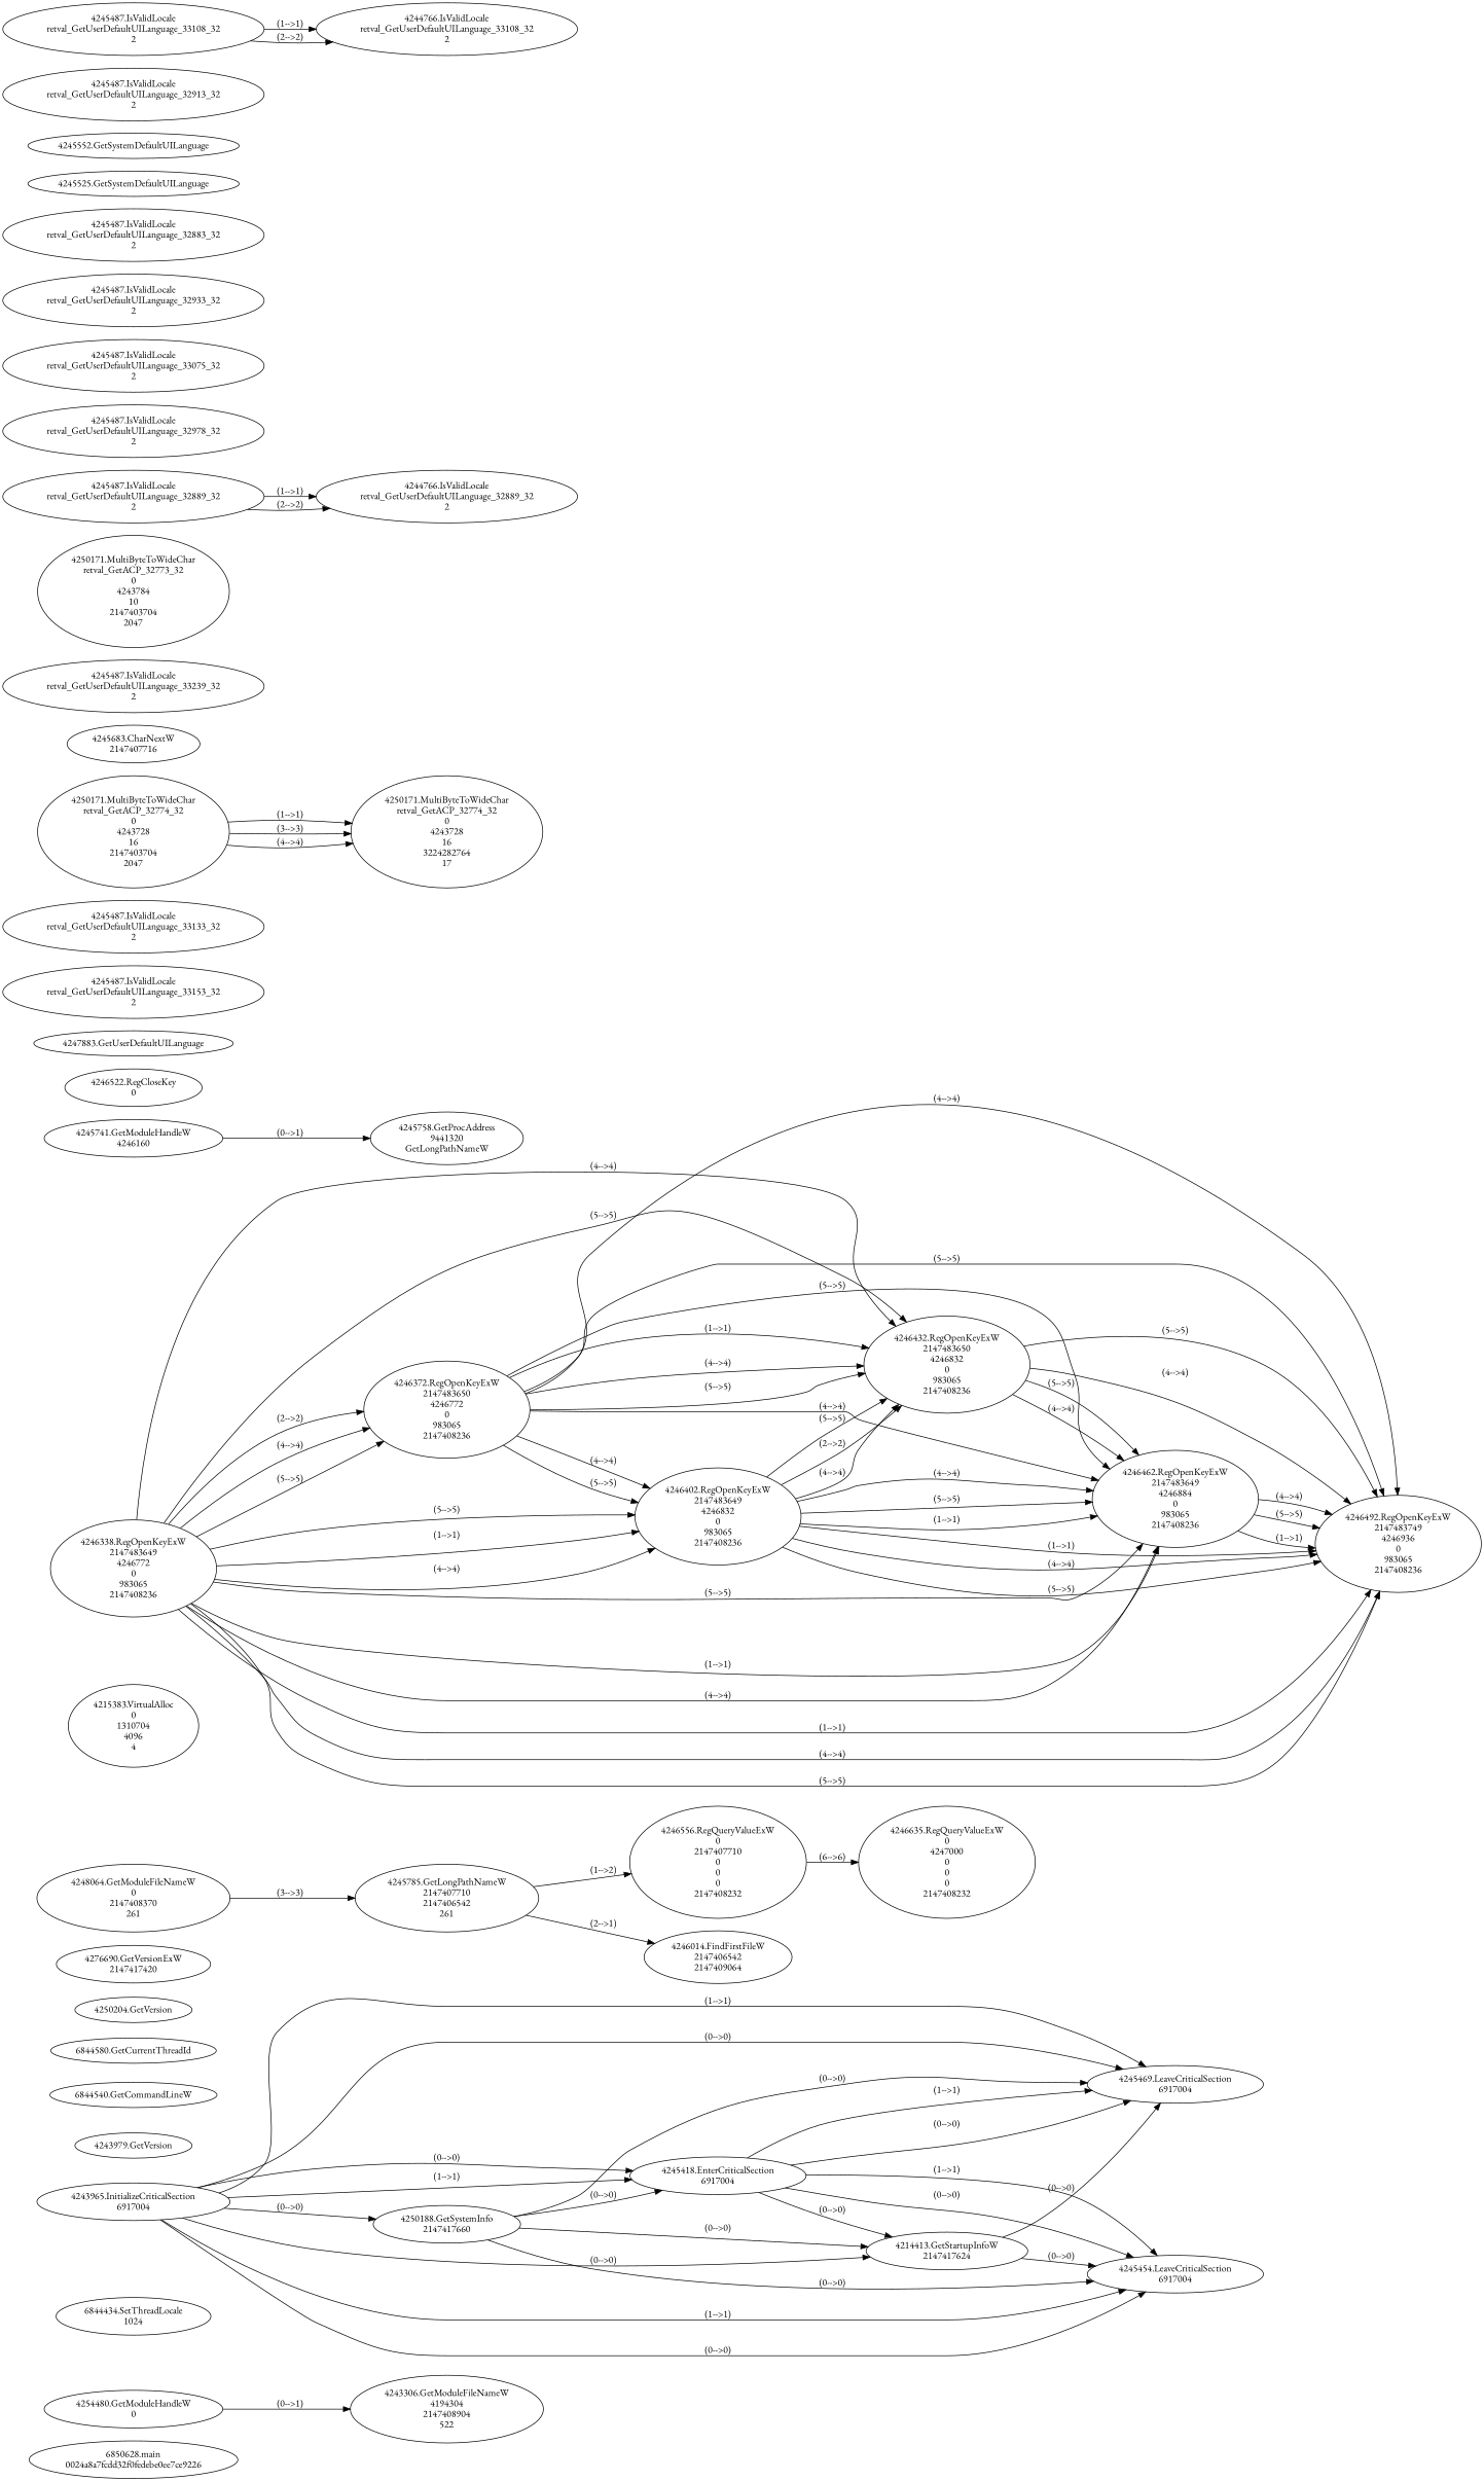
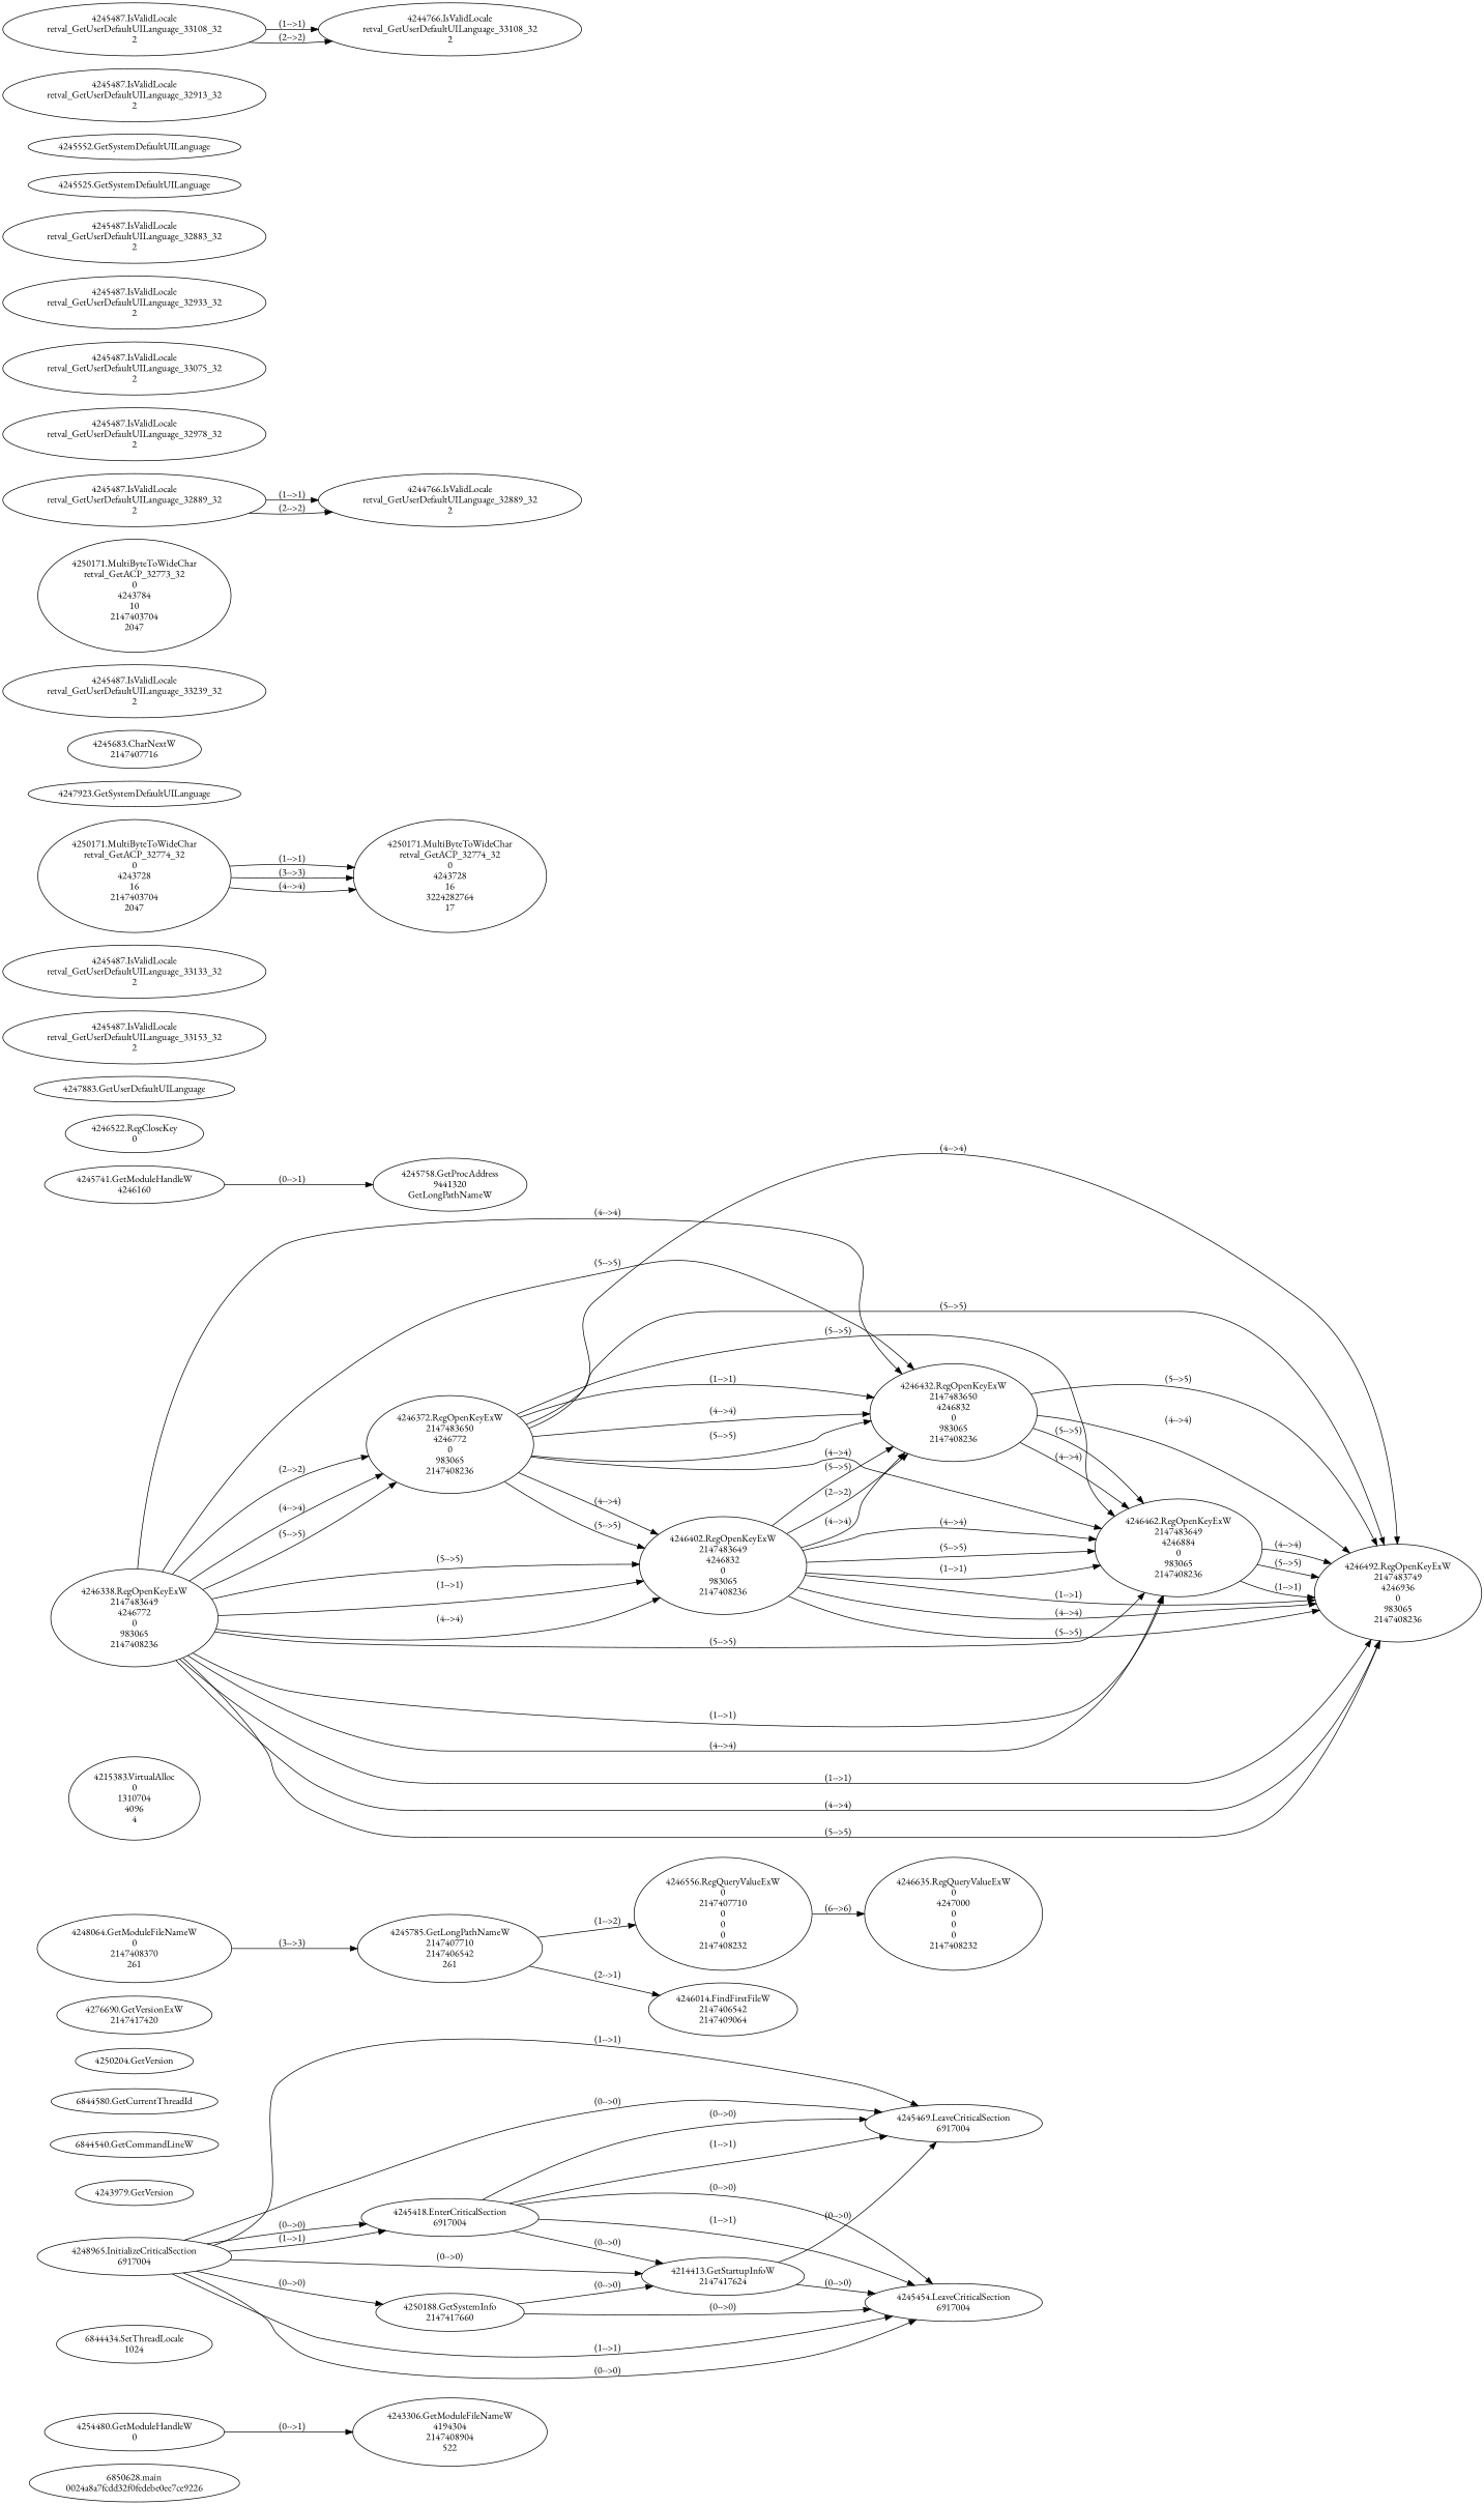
  digraph {
    fontname="EB Garamond"
    rankdir=LR
    node [fontname="EB Garamond"]
    edge [fontname="EB Garamond"]
    n1 [label="6850628.main\n0024a8a7fcdd32f0fedebe0ee7ce9226"]
    n2 [label="4254480.GetModuleHandleW\n0"]
    n3 [label="4243306.GetModuleFileNameW\n4194304\n2147408904\n522"]
    n4 [label="6844434.SetThreadLocale\n1024"]
-   n5 [label="4243965.InitializeCriticalSection\n6917004"]
+   n5 [label="4248965.InitializeCriticalSection\n6917004"]
    n6 [label="4250188.GetSystemInfo\n2147417660"]
    n7 [label="4214413.GetStartupInfoW\n2147417624"]
    n8 [label="4245418.EnterCriticalSection\n6917004"]
    n9 [label="4245469.LeaveCriticalSection\n6917004"]
    n10 [label="4245454.LeaveCriticalSection\n6917004"]
    n11 [label="4243979.GetVersion\n"]
    n12 [label="6844540.GetCommandLineW\n"]
    n13 [label="6844580.GetCurrentThreadId\n"]
    n14 [label="4250204.GetVersion\n"]
    n15 [label="4276690.GetVersionExW\n2147417420"]
    n16 [label="4248064.GetModuleFileNameW\n0\n2147408370\n261"]
    n17 [label="4245785.GetLongPathNameW\n2147407710\n2147406542\n261"]
    n18 [label="4246556.RegQueryValueExW\n0\n2147407710\n0\n0\n0\n2147408232"]
    n19 [label="4246014.FindFirstFileW\n2147406542\n2147409064"]
    n20 [label="4215383.VirtualAlloc\n0\n1310704\n4096\n4"]
    n21 [label="4246338.RegOpenKeyExW\n2147483649\n4246772\n0\n983065\n2147408236"]
    n22 [label="4246372.RegOpenKeyExW\n2147483650\n4246772\n0\n983065\n2147408236"]
    n23 [label="4246402.RegOpenKeyExW\n2147483649\n4246832\n0\n983065\n2147408236"]
    n24 [label="4246432.RegOpenKeyExW\n2147483650\n4246832\n0\n983065\n2147408236"]
    n25 [label="4246462.RegOpenKeyExW\n2147483649\n4246884\n0\n983065\n2147408236"]
    n26 [label="4246492.RegOpenKeyExW\n2147483749\n4246936\n0\n983065\n2147408236"]
    n27 [label="4245741.GetModuleHandleW\n4246160"]
    n28 [label="4245758.GetProcAddress\n9441320\nGetLongPathNameW"]
    n29 [label="4246635.RegQueryValueExW\n0\n4247000\n0\n0\n0\n2147408232"]
    n30 [label="4246522.RegCloseKey\n0"]
    n31 [label="4247883.GetUserDefaultUILanguage\n"]
    n32 [label="4245487.IsValidLocale\nretval_GetUserDefaultUILanguage_33153_32\n2"]
    n33 [label="4245487.IsValidLocale\nretval_GetUserDefaultUILanguage_33133_32\n2"]
    n34 [label="4250171.MultiByteToWideChar\nretval_GetACP_32774_32\n0\n4243728\n16\n2147403704\n2047"]
    n35 [label="4250171.MultiByteToWideChar\nretval_GetACP_32774_32\n0\n4243728\n16\n3224282764\n17"]
+   n36 [label="4247923.GetSystemDefaultUILanguage\n"]
    n37 [label="4245683.CharNextW\n2147407716"]
    n38 [label="4245487.IsValidLocale\nretval_GetUserDefaultUILanguage_33239_32\n2"]
    n39 [label="4250171.MultiByteToWideChar\nretval_GetACP_32773_32\n0\n4243784\n10\n2147403704\n2047"]
    n40 [label="4245487.IsValidLocale\nretval_GetUserDefaultUILanguage_32889_32\n2"]
    n41 [label="4244766.IsValidLocale\nretval_GetUserDefaultUILanguage_32889_32\n2"]
    n42 [label="4245487.IsValidLocale\nretval_GetUserDefaultUILanguage_32978_32\n2"]
    n43 [label="4245487.IsValidLocale\nretval_GetUserDefaultUILanguage_33075_32\n2"]
    n44 [label="4245487.IsValidLocale\nretval_GetUserDefaultUILanguage_32933_32\n2"]
    n45 [label="4245487.IsValidLocale\nretval_GetUserDefaultUILanguage_32883_32\n2"]
    n46 [label="4245525.GetSystemDefaultUILanguage\n"]
    n47 [label="4245552.GetSystemDefaultUILanguage\n"]
    n48 [label="4245487.IsValidLocale\nretval_GetUserDefaultUILanguage_32913_32\n2"]
    n49 [label="4245487.IsValidLocale\nretval_GetUserDefaultUILanguage_33108_32\n2"]
    n50 [label="4244766.IsValidLocale\nretval_GetUserDefaultUILanguage_33108_32\n2"]
    n2 -> n3 [label="(0-->1)"]
    n5 -> n6 [label="(0-->0)"]
    n5 -> n7 [label="(0-->0)"]
    n5 -> n8 [label="(1-->1)"]
    n5 -> n8 [label="(0-->0)"]
    n5 -> n9 [label="(1-->1)"]
    n5 -> n9 [label="(0-->0)"]
    n5 -> n10 [label="(1-->1)"]
    n5 -> n10 [label="(0-->0)"]
    n6 -> n7 [label="(0-->0)"]
-   n6 -> n8 [label="(0-->0)"]
-   n6 -> n9 [label="(0-->0)"]
    n6 -> n10 [label="(0-->0)"]
    n7 -> n9 [label="(0-->0)"]
    n7 -> n10 [label="(0-->0)"]
    n8 -> n7 [label="(0-->0)"]
    n8 -> n9 [label="(1-->1)"]
    n8 -> n9 [label="(0-->0)"]
    n8 -> n10 [label="(1-->1)"]
    n8 -> n10 [label="(0-->0)"]
    n16 -> n17 [label="(3-->3)"]
    n17 -> n18 [label="(1-->2)"]
    n17 -> n19 [label="(2-->1)"]
    n18 -> n29 [label="(6-->6)"]
    n21 -> n22 [label="(2-->2)"]
    n21 -> n22 [label="(4-->4)"]
    n21 -> n22 [label="(5-->5)"]
    n21 -> n23 [label="(1-->1)"]
    n21 -> n23 [label="(4-->4)"]
    n21 -> n23 [label="(5-->5)"]
    n21 -> n24 [label="(4-->4)"]
    n21 -> n24 [label="(5-->5)"]
    n21 -> n25 [label="(1-->1)"]
    n21 -> n25 [label="(4-->4)"]
    n21 -> n25 [label="(5-->5)"]
    n21 -> n26 [label="(1-->1)"]
    n21 -> n26 [label="(4-->4)"]
    n21 -> n26 [label="(5-->5)"]
    n22 -> n23 [label="(4-->4)"]
    n22 -> n23 [label="(5-->5)"]
    n22 -> n24 [label="(1-->1)"]
    n22 -> n24 [label="(4-->4)"]
    n22 -> n24 [label="(5-->5)"]
    n22 -> n25 [label="(4-->4)"]
    n22 -> n25 [label="(5-->5)"]
    n22 -> n26 [label="(4-->4)"]
    n22 -> n26 [label="(5-->5)"]
    n23 -> n24 [label="(2-->2)"]
    n23 -> n24 [label="(4-->4)"]
    n23 -> n24 [label="(5-->5)"]
    n23 -> n25 [label="(1-->1)"]
    n23 -> n25 [label="(4-->4)"]
    n23 -> n25 [label="(5-->5)"]
    n23 -> n26 [label="(1-->1)"]
    n23 -> n26 [label="(4-->4)"]
    n23 -> n26 [label="(5-->5)"]
    n24 -> n25 [label="(4-->4)"]
    n24 -> n25 [label="(5-->5)"]
    n24 -> n26 [label="(4-->4)"]
    n24 -> n26 [label="(5-->5)"]
    n25 -> n26 [label="(1-->1)"]
    n25 -> n26 [label="(4-->4)"]
    n25 -> n26 [label="(5-->5)"]
    n27 -> n28 [label="(0-->1)"]
    n34 -> n35 [label="(1-->1)"]
    n34 -> n35 [label="(3-->3)"]
    n34 -> n35 [label="(4-->4)"]
    n40 -> n41 [label="(1-->1)"]
    n40 -> n41 [label="(2-->2)"]
    n49 -> n50 [label="(1-->1)"]
    n49 -> n50 [label="(2-->2)"]
  }
